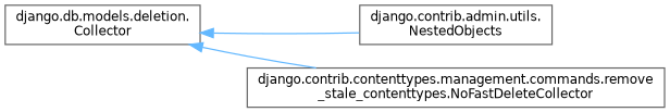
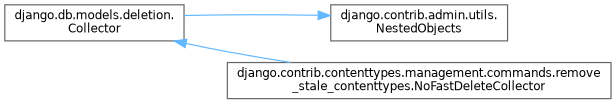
  digraph {
    rankdir=LR
    node [color=grey40 fillcolor=white fontname=Helvetica fontsize=10 shape=box style=filled]
    edge [color=steelblue1 dir=back fontname=Helvetica fontsize=10 labelfontname=Helvetica labelfontsize=10 style=solid]
    n1 [height=0.2 label="django.db.models.deletion.\lCollector" width=0.4]
    n2 [height=0.2 label="django.contrib.admin.utils.\lNestedObjects" width=0.4]
    n3 [height=0.2 label="django.contrib.contenttypes.management.commands.remove\l_stale_contenttypes.NoFastDeleteCollector" width=0.4]
-   n1 -> n2
+   n2 -> n1
    n1 -> n3
  }
